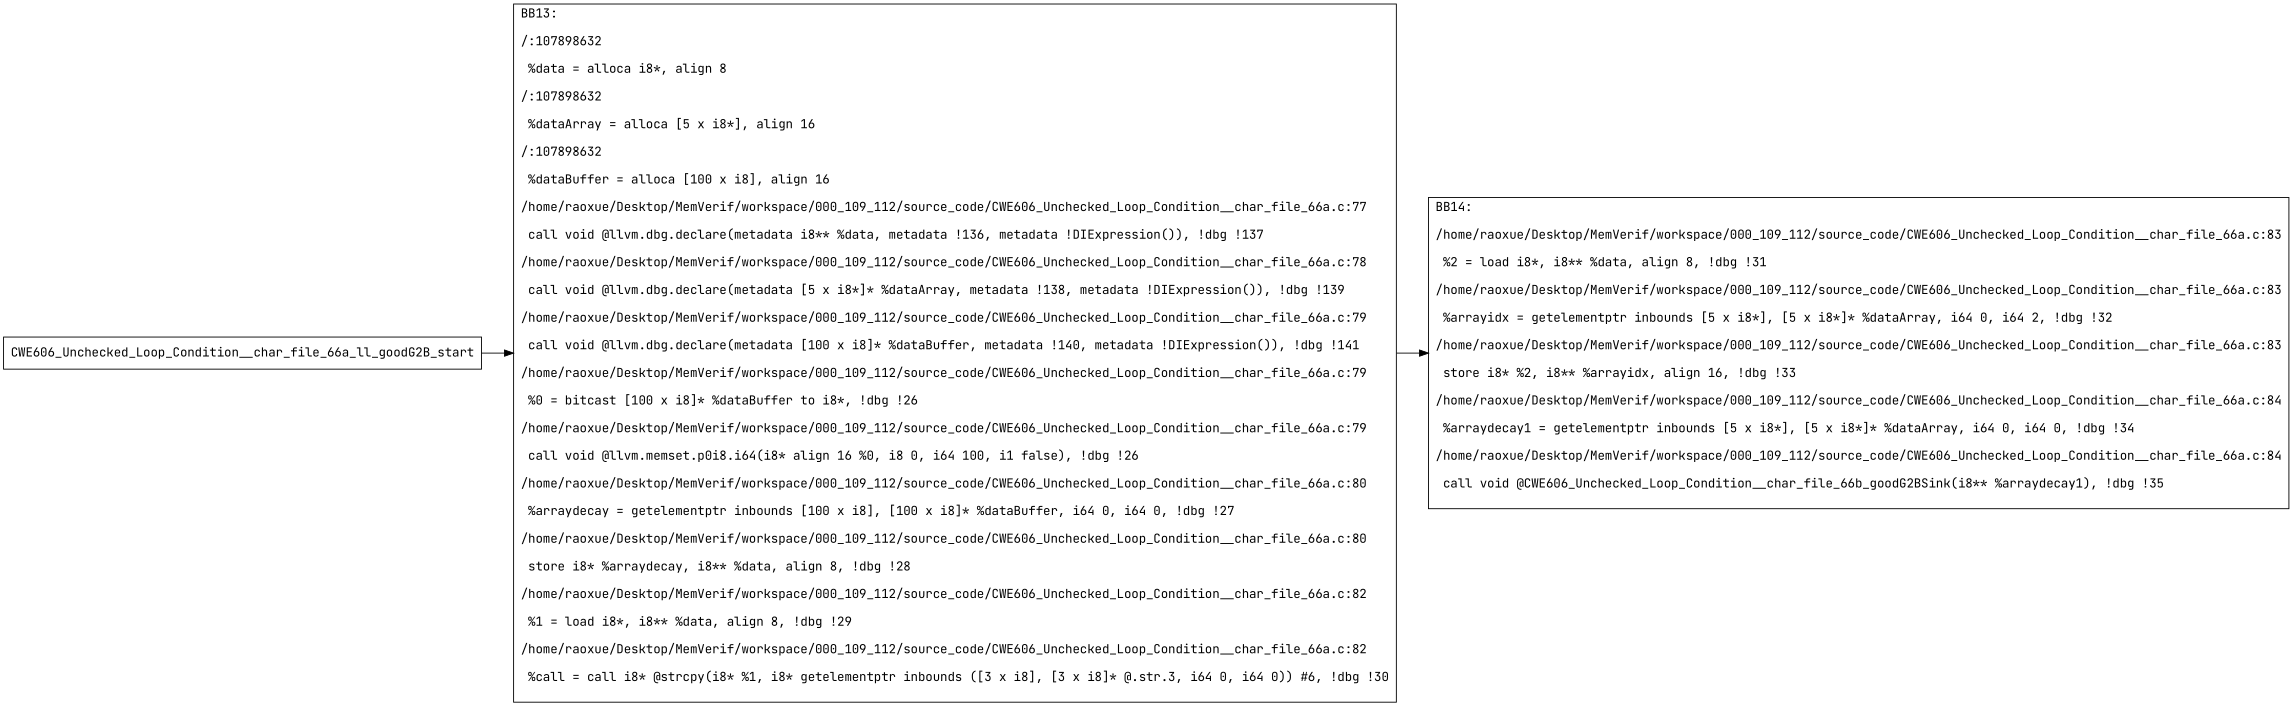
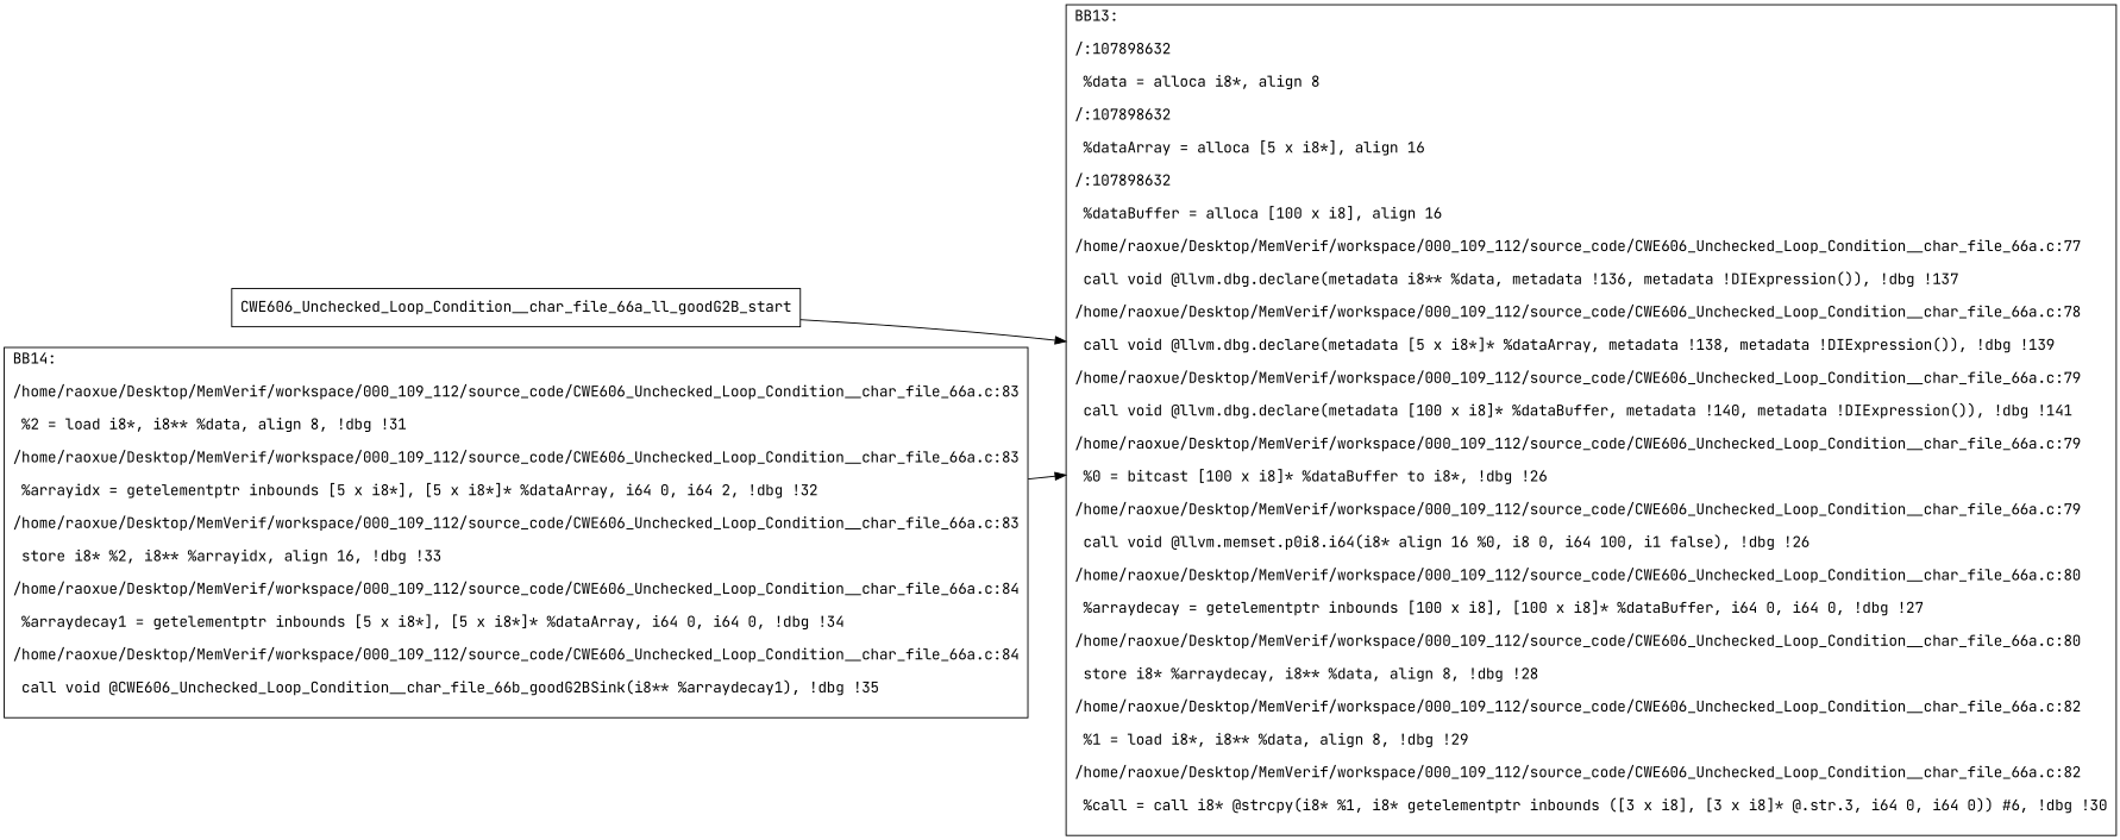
  digraph {
    fontname="JetBrains Mono"
    rankdir=LR
    node [fontname="JetBrains Mono" shape=record]
    edge [fontname="JetBrains Mono"]
    n1 [label="{CWE606_Unchecked_Loop_Condition__char_file_66a_ll_goodG2B_start}"]
    n2 [label="{BB13:\l\l/:107898632\l\n  %data = alloca i8*, align 8\l\n/:107898632\l\n  %dataArray = alloca [5 x i8*], align 16\l\n/:107898632\l\n  %dataBuffer = alloca [100 x i8], align 16\l\n/home/raoxue/Desktop/MemVerif/workspace/000_109_112/source_code/CWE606_Unchecked_Loop_Condition__char_file_66a.c:77\l\n  call void @llvm.dbg.declare(metadata i8** %data, metadata !136, metadata !DIExpression()), !dbg !137\l\n/home/raoxue/Desktop/MemVerif/workspace/000_109_112/source_code/CWE606_Unchecked_Loop_Condition__char_file_66a.c:78\l\n  call void @llvm.dbg.declare(metadata [5 x i8*]* %dataArray, metadata !138, metadata !DIExpression()), !dbg !139\l\n/home/raoxue/Desktop/MemVerif/workspace/000_109_112/source_code/CWE606_Unchecked_Loop_Condition__char_file_66a.c:79\l\n  call void @llvm.dbg.declare(metadata [100 x i8]* %dataBuffer, metadata !140, metadata !DIExpression()), !dbg !141\l\n/home/raoxue/Desktop/MemVerif/workspace/000_109_112/source_code/CWE606_Unchecked_Loop_Condition__char_file_66a.c:79\l\n  %0 = bitcast [100 x i8]* %dataBuffer to i8*, !dbg !26\l\n/home/raoxue/Desktop/MemVerif/workspace/000_109_112/source_code/CWE606_Unchecked_Loop_Condition__char_file_66a.c:79\l\n  call void @llvm.memset.p0i8.i64(i8* align 16 %0, i8 0, i64 100, i1 false), !dbg !26\l\n/home/raoxue/Desktop/MemVerif/workspace/000_109_112/source_code/CWE606_Unchecked_Loop_Condition__char_file_66a.c:80\l\n  %arraydecay = getelementptr inbounds [100 x i8], [100 x i8]* %dataBuffer, i64 0, i64 0, !dbg !27\l\n/home/raoxue/Desktop/MemVerif/workspace/000_109_112/source_code/CWE606_Unchecked_Loop_Condition__char_file_66a.c:80\l\n  store i8* %arraydecay, i8** %data, align 8, !dbg !28\l\n/home/raoxue/Desktop/MemVerif/workspace/000_109_112/source_code/CWE606_Unchecked_Loop_Condition__char_file_66a.c:82\l\n  %1 = load i8*, i8** %data, align 8, !dbg !29\l\n/home/raoxue/Desktop/MemVerif/workspace/000_109_112/source_code/CWE606_Unchecked_Loop_Condition__char_file_66a.c:82\l\n  %call = call i8* @strcpy(i8* %1, i8* getelementptr inbounds ([3 x i8], [3 x i8]* @.str.3, i64 0, i64 0)) #6, !dbg !30\l\n}"]
    n3 [label="{BB14:\l\l/home/raoxue/Desktop/MemVerif/workspace/000_109_112/source_code/CWE606_Unchecked_Loop_Condition__char_file_66a.c:83\l\n  %2 = load i8*, i8** %data, align 8, !dbg !31\l\n/home/raoxue/Desktop/MemVerif/workspace/000_109_112/source_code/CWE606_Unchecked_Loop_Condition__char_file_66a.c:83\l\n  %arrayidx = getelementptr inbounds [5 x i8*], [5 x i8*]* %dataArray, i64 0, i64 2, !dbg !32\l\n/home/raoxue/Desktop/MemVerif/workspace/000_109_112/source_code/CWE606_Unchecked_Loop_Condition__char_file_66a.c:83\l\n  store i8* %2, i8** %arrayidx, align 16, !dbg !33\l\n/home/raoxue/Desktop/MemVerif/workspace/000_109_112/source_code/CWE606_Unchecked_Loop_Condition__char_file_66a.c:84\l\n  %arraydecay1 = getelementptr inbounds [5 x i8*], [5 x i8*]* %dataArray, i64 0, i64 0, !dbg !34\l\n/home/raoxue/Desktop/MemVerif/workspace/000_109_112/source_code/CWE606_Unchecked_Loop_Condition__char_file_66a.c:84\l\n  call void @CWE606_Unchecked_Loop_Condition__char_file_66b_goodG2BSink(i8** %arraydecay1), !dbg !35\l\n}"]
    n1 -> n2
-   n2 -> n3
+   n3 -> n2
  }
